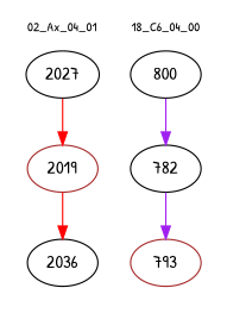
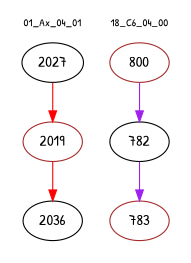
  digraph {
    fontname="Patrick Hand"
    node [color=black fontname="Patrick Hand"]
    edge [color=red fontname="Patrick Hand"]
    n1 [label=2027]
    n2 [color=brown label=2019]
    n3 [label=2036]
-   n4 [label=800]
+   n4 [color=brown label=800]
    n5 [label=782]
-   n6 [color=brown label=793]
+   n6 [color=brown label=783]
    subgraph cluster_1 {
      color=white
      fontsize=10
-     label="02_Ax_04_01"
+     label="01_Ax_04_01"
      n1
      n2
      n3
    }
    subgraph cluster_2 {
      color=white
      fontsize=10
      label="18_C6_04_00"
      n4
      n5
      n6
    }
    n1 -> n2
    n2 -> n3
    n4 -> n5 [color=purple]
    n5 -> n6 [color=purple]
  }
